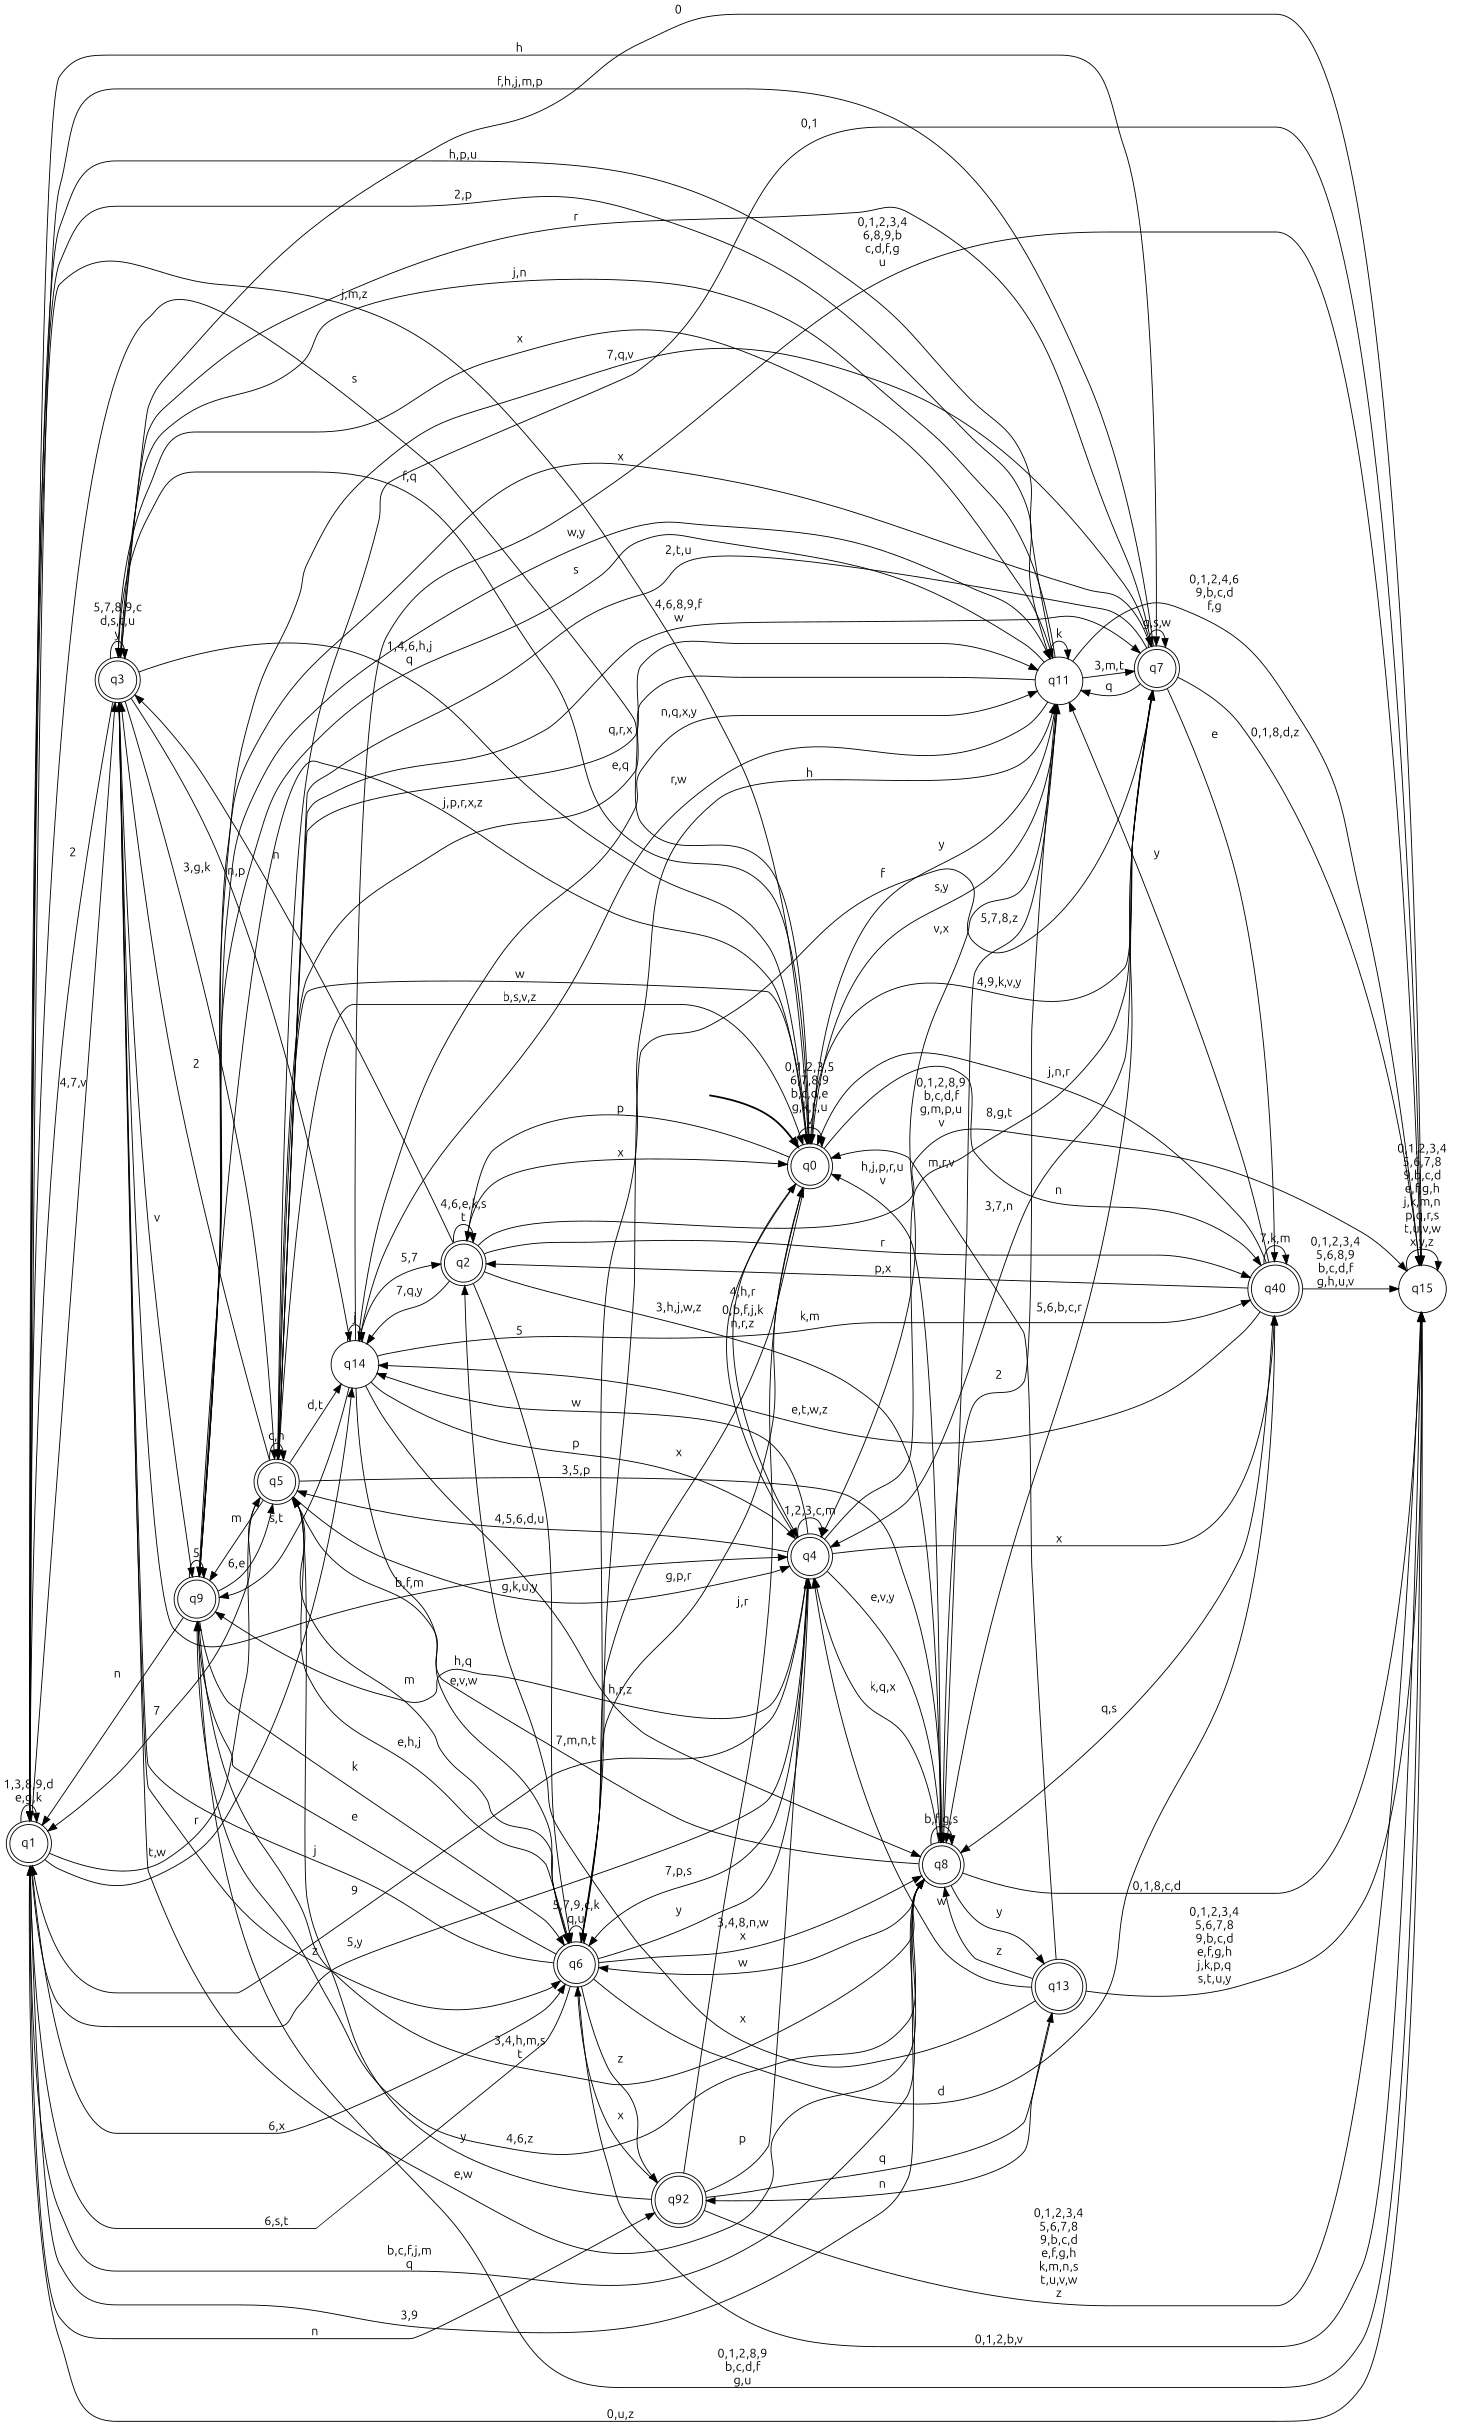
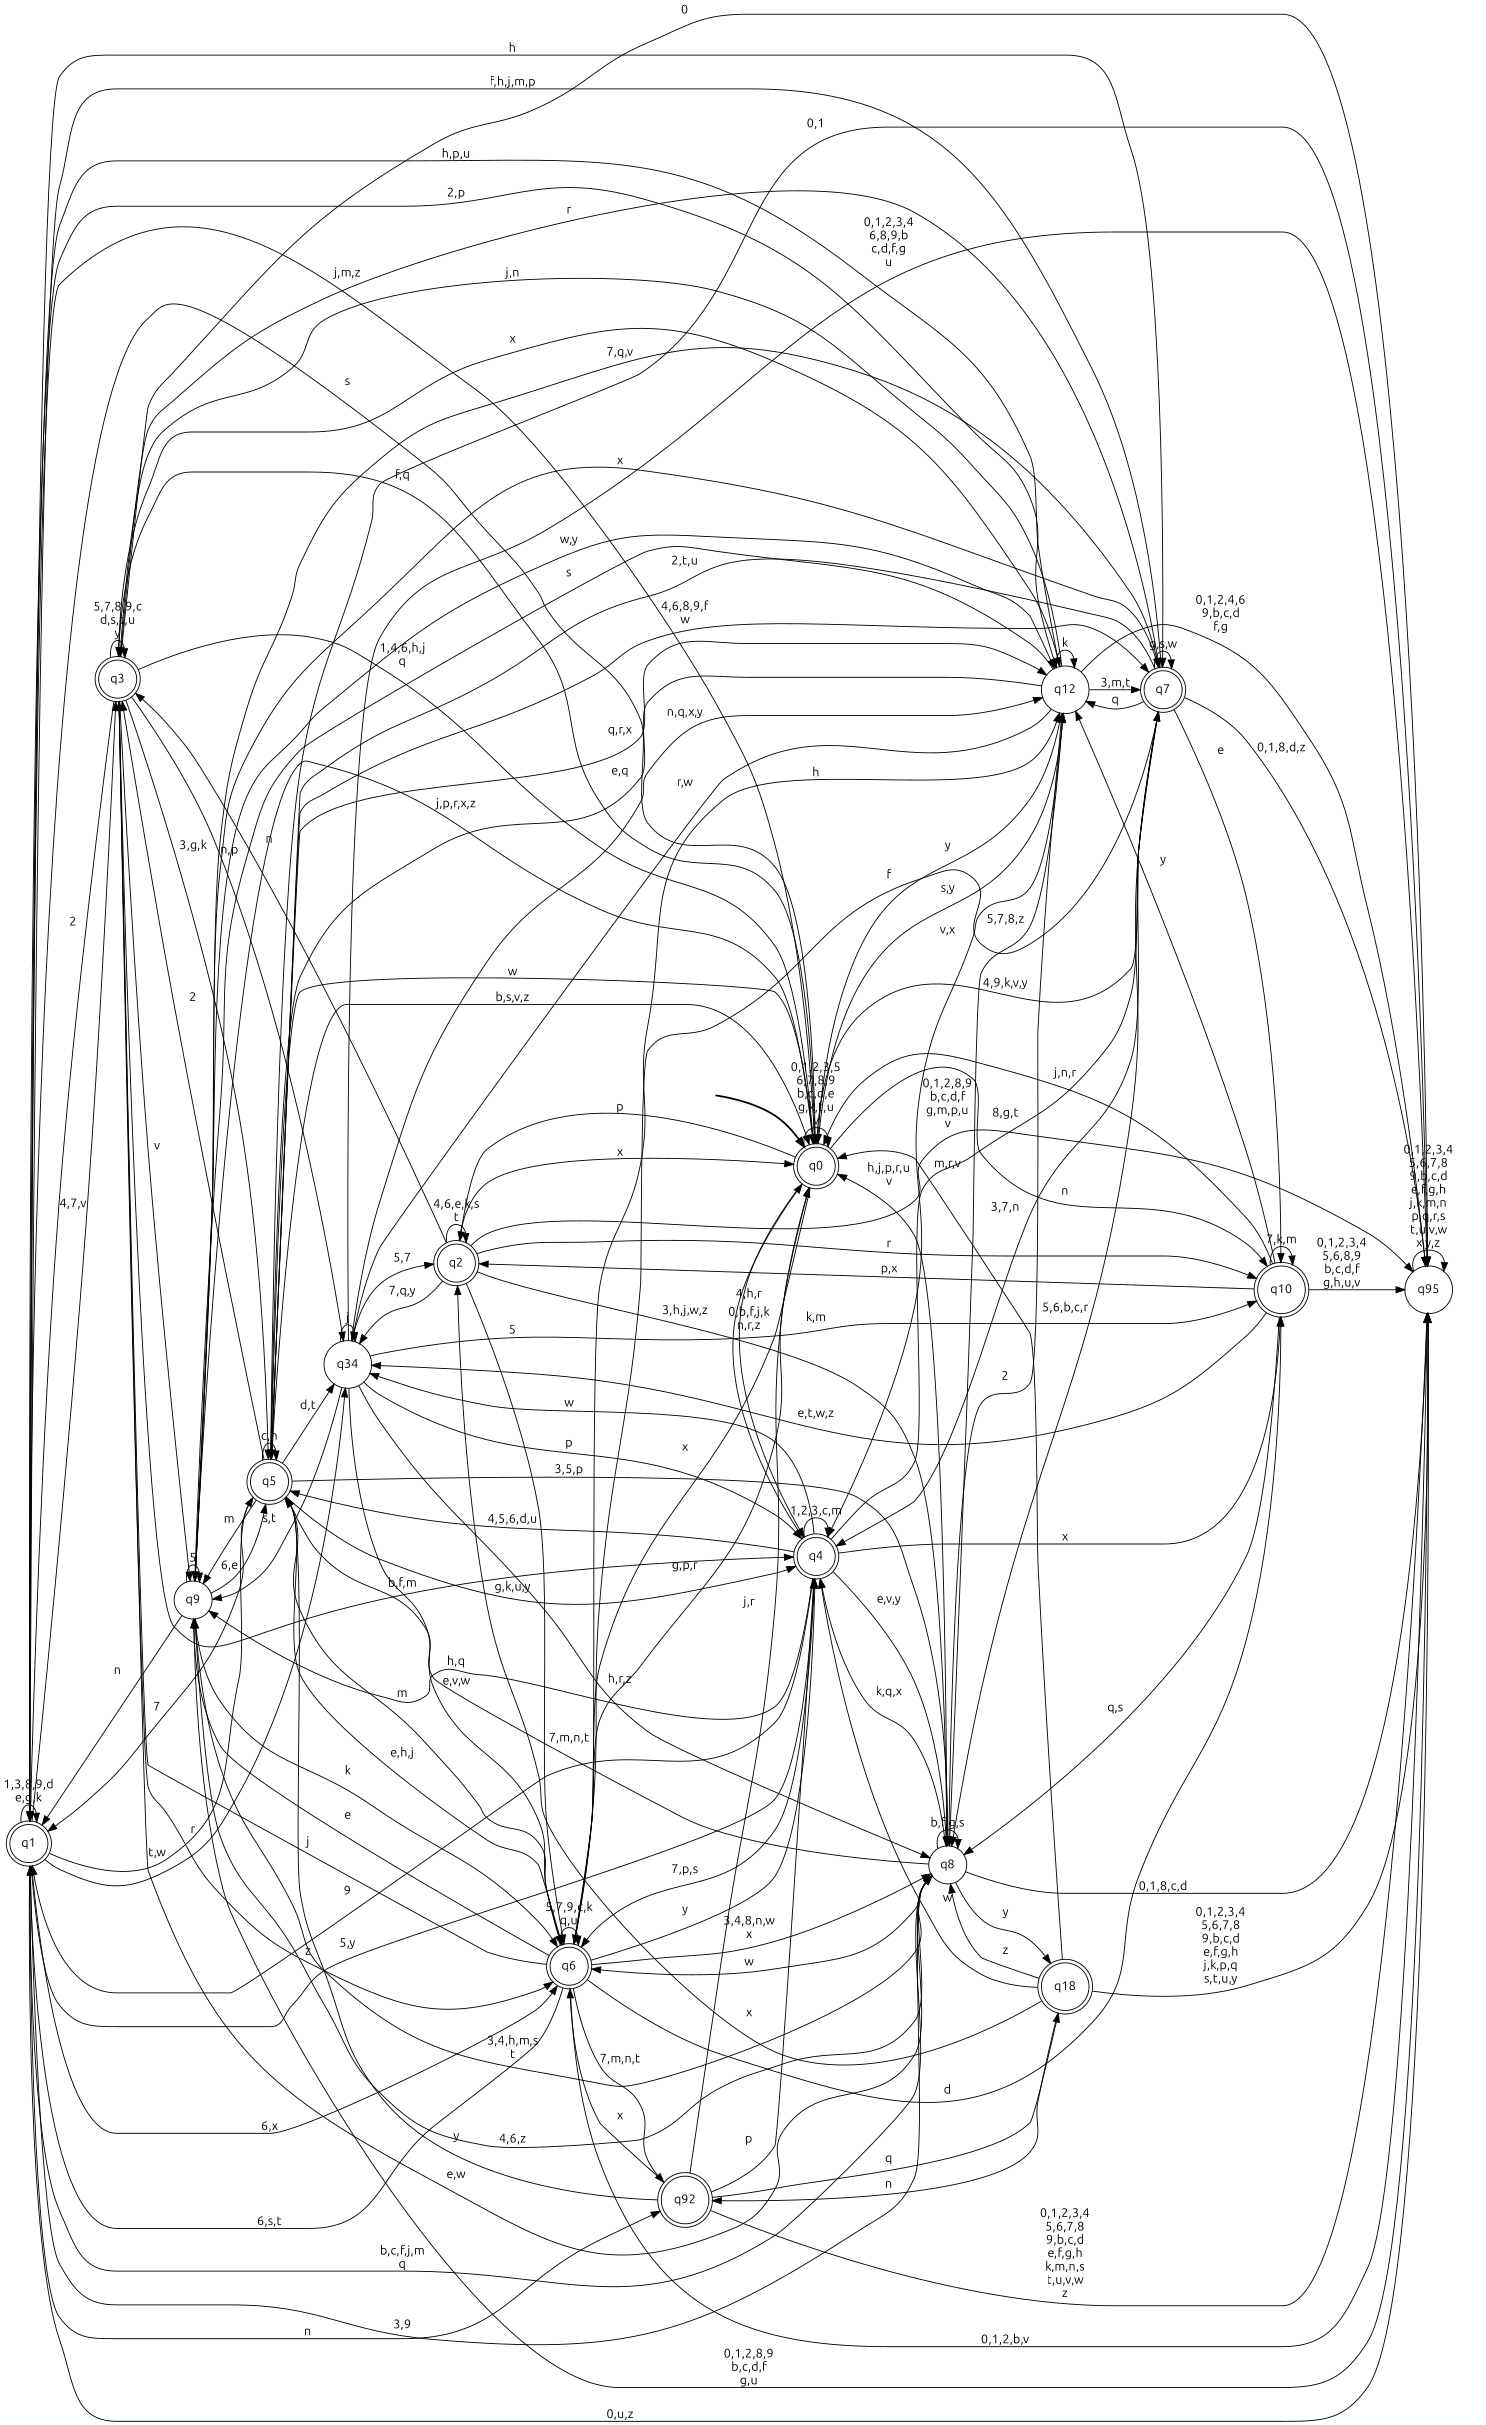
  digraph {
    fontname=Ubuntu
    rankdir=LR
    node [fontname=Ubuntu shape=doublecircle style="rounded,filled" color=black fillcolor=white]
    edge [fontname=Ubuntu]
    __start0 [height=0 shape=none style=invis width=0 color="" fillcolor=""]
    n2 [label=q0]
    n3 [label=q1]
    n4 [label=q2]
    n5 [label=q3]
    n6 [label=q4]
    n7 [label=q5]
    n8 [label=q6]
-   n9 [label=q40]
-   n10 [label=q11 shape=circle style=filled]
+   n9 [label=q10]
+   n10 [label=q12 shape=circle style=filled]
    n11 [label=q7]
-   n12 [label=q8 style=filled]
+   n12 [label=q8 shape=circle style=filled]
    n13 [label=q92]
-   n14 [label=q14 shape=circle style=filled]
-   n15 [label=q15 shape=circle style=filled]
-   n16 [label=q9]
-   n17 [label=q13]
+   n14 [label=q34 shape=circle style=filled]
+   n15 [label=q95 shape=circle style=filled]
+   n16 [label=q9 shape=circle]
+   n17 [label=q18]
    subgraph cluster_1 {
      nodesep=0.15
      ranksep=0.15
      style=invis
      __start0
      n2
    }
    __start0 -> n2 [penwidth=2]
    n2 -> n2 [label="0,1,2,3,5\n6,7,8,9\nb,c,d,e\ng,k,t,u\nv"]
    n2 -> n3 [label="j,m,z"]
    n2 -> n4 [label=p]
    n2 -> n5 [label="f,q"]
    n2 -> n6 [label="4,h,r"]
    n2 -> n7 [label=w]
    n2 -> n8 [label=x]
    n2 -> n9 [label=n]
    n2 -> n10 [label="s,y"]
    n3 -> n2 [label=s]
    n3 -> n3 [label="1,3,8,9,d\ne,g,k"]
    n3 -> n5 [label="4,7,v"]
    n3 -> n6 [label="5,y"]
    n3 -> n7 [label="t,w"]
    n3 -> n8 [label="6,x"]
    n3 -> n10 [label="2,p"]
    n3 -> n11 [label=h]
    n3 -> n12 [label="b,c,f,j,m\nq"]
    n3 -> n13 [label=n]
    n3 -> n14 [label=r]
    n3 -> n15 [label="0,u,z"]
    n4 -> n2 [label=x]
    n4 -> n4 [label="4,6,e,k,s\nt"]
    n4 -> n5 [label=n]
    n4 -> n8 [label=5]
    n4 -> n9 [label=r]
    n4 -> n12 [label="3,h,j,w,z"]
    n4 -> n14 [label="7,q,y"]
    n4 -> n15 [label="0,1,2,8,9\nb,c,d,f\ng,m,p,u\nv"]
    n5 -> n2 [label="1,4,6,h,j\nq"]
    n5 -> n3 [label=2]
    n5 -> n5 [label="5,7,8,9,c\nd,s,t,u\ny"]
    n5 -> n6 [label="b,f,m"]
    n5 -> n7 [label="3,g,k"]
    n5 -> n8 [label=z]
    n5 -> n10 [label=x]
    n5 -> n11 [label=r]
    n5 -> n12 [label="e,w"]
    n5 -> n14 [label="n,p"]
    n5 -> n15 [label=0]
    n5 -> n16 [label=v]
    n6 -> n2 [label="0,b,f,j,k\nn,r,z"]
    n6 -> n3 [label=9]
    n6 -> n6 [label="1,2,3,c,m"]
    n6 -> n7 [label="4,5,6,d,u"]
    n6 -> n8 [label="7,p,s"]
    n6 -> n9 [label=x]
    n6 -> n11 [label="8,g,t"]
    n6 -> n12 [label="e,v,y"]
    n6 -> n14 [label=w]
    n6 -> n16 [label="h,q"]
    n7 -> n2 [label="b,s,v,z"]
    n7 -> n3 [label=7]
    n7 -> n5 [label=2]
    n7 -> n6 [label="g,k,u,y"]
    n7 -> n7 [label="c,n"]
    n7 -> n8 [label="e,h,j"]
    n7 -> n10 [label="q,r,x"]
    n7 -> n11 [label="4,6,8,9,f\nw"]
    n7 -> n12 [label="3,5,p"]
    n7 -> n14 [label="d,t"]
    n7 -> n15 [label="0,1"]
    n7 -> n16 [label=m]
    n8 -> n2 [label="g,p,r"]
    n8 -> n3 [label="6,s,t"]
    n8 -> n5 [label=j]
    n8 -> n6 [label=y]
    n8 -> n7 [label=m]
    n8 -> n8 [label="5,7,9,c,k\nq,u"]
    n8 -> n9 [label=d]
    n8 -> n10 [label=h]
    n8 -> n11 [label=f]
    n8 -> n12 [label="3,4,8,n,w\nx"]
-   n8 -> n13 [label=z]
+   n8 -> n13 [label="7,m,n,t"]
    n8 -> n15 [label="0,1,2,b,v"]
    n8 -> n16 [label=e]
    n9 -> n2 [label="j,n,r"]
    n9 -> n4 [label="p,x"]
    n9 -> n9 [label="7,k,m"]
    n9 -> n10 [label=y]
    n9 -> n12 [label="q,s"]
    n9 -> n14 [label="e,t,w,z"]
    n9 -> n15 [label="0,1,2,3,4\n5,6,8,9\nb,c,d,f\ng,h,u,v"]
    n10 -> n2 [label=y]
    n10 -> n3 [label="h,p,u"]
    n10 -> n5 [label="j,n"]
    n10 -> n6 [label="v,x"]
    n10 -> n7 [label="e,q"]
    n10 -> n10 [label=k]
    n10 -> n11 [label="3,m,t"]
    n10 -> n12 [label="5,7,8,z"]
    n10 -> n14 [label="r,w"]
    n10 -> n15 [label="0,1,2,4,6\n9,b,c,d\nf,g"]
    n10 -> n16 [label=s]
    n11 -> n2 [label="4,9,k,v,y"]
    n11 -> n3 [label="f,h,j,m,p"]
    n11 -> n6 [label="3,7,n"]
    n11 -> n7 [label="2,t,u"]
    n11 -> n9 [label=e]
    n11 -> n10 [label=q]
    n11 -> n11 [label="g,s,w"]
    n11 -> n12 [label="5,6,b,c,r"]
    n11 -> n15 [label="0,1,8,d,z"]
    n11 -> n16 [label=x]
    n12 -> n2 [label="h,j,p,r,u\nv"]
    n12 -> n3 [label="3,9"]
    n12 -> n6 [label="k,q,x"]
    n12 -> n7 [label="7,m,n,t"]
    n12 -> n8 [label=w]
    n12 -> n10 [label=2]
    n12 -> n12 [label="b,f,g,s"]
    n12 -> n15 [label="0,1,8,c,d"]
    n12 -> n16 [label="4,6,z"]
    n12 -> n17 [label=y]
    n13 -> n2 [label="j,r"]
    n13 -> n6 [label=p]
    n13 -> n7 [label=y]
    n13 -> n8 [label=x]
    n13 -> n15 [label="0,1,2,3,4\n5,6,7,8\n9,b,c,d\ne,f,g,h\nk,m,n,s\nt,u,v,w\nz"]
    n13 -> n17 [label=q]
    n14 -> n4 [label="5,7"]
    n14 -> n6 [label=p]
    n14 -> n8 [label="e,v,w"]
    n14 -> n9 [label="k,m"]
    n14 -> n10 [label="n,q,x,y"]
    n14 -> n12 [label="h,r,z"]
    n14 -> n14 [label=j]
    n14 -> n15 [label="0,1,2,3,4\n6,8,9,b\nc,d,f,g\nu"]
    n14 -> n16 [label="s,t"]
    n15 -> n15 [label="0,1,2,3,4\n5,6,7,8\n9,b,c,d\ne,f,g,h\nj,k,m,n\np,q,r,s\nt,u,v,w\nx,y,z"]
    n16 -> n2 [label="j,p,r,x,z"]
    n16 -> n3 [label=n]
    n16 -> n7 [label="6,e"]
    n16 -> n8 [label=k]
    n16 -> n10 [label="w,y"]
    n16 -> n11 [label="7,q,v"]
    n16 -> n12 [label="3,4,h,m,s\nt"]
    n16 -> n15 [label="0,1,2,8,9\nb,c,d,f\ng,u"]
    n16 -> n16 [label=5]
    n17 -> n2 [label="m,r,v"]
    n17 -> n4 [label=x]
    n17 -> n6 [label=w]
    n17 -> n12 [label=z]
    n17 -> n13 [label=n]
    n17 -> n15 [label="0,1,2,3,4\n5,6,7,8\n9,b,c,d\ne,f,g,h\nj,k,p,q\ns,t,u,y"]
  }
